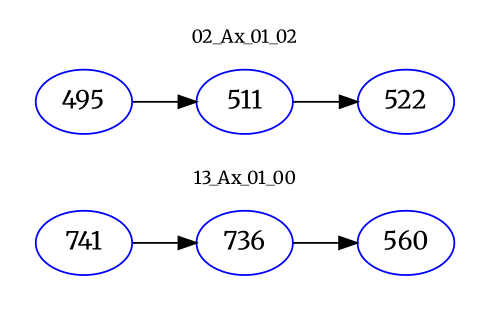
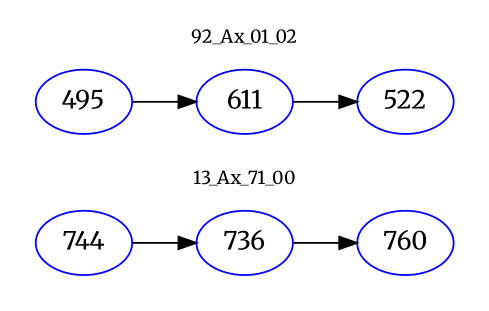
  digraph {
    fontname=Merriweather
    rankdir=LR
    node [color=blue fontname=Merriweather]
    edge [color=black fontname=Merriweather]
    n1 [label=736]
-   n2 [label=741]
-   n3 [label=560]
-   n4 [label=511]
+   n2 [label=744]
+   n3 [label=760]
+   n4 [label=611]
    n5 [label=522]
    n6 [label=495]
    subgraph cluster_1 {
      color=white
      fontsize=10
-     label="13_Ax_01_00"
+     label="13_Ax_71_00"
      n1
      n2
      n3
    }
    subgraph cluster_2 {
      color=white
      fontsize=10
-     label="02_Ax_01_02"
+     label="92_Ax_01_02"
      n4
      n5
      n6
    }
    n1 -> n3
    n2 -> n1
    n4 -> n5
    n6 -> n4
  }
